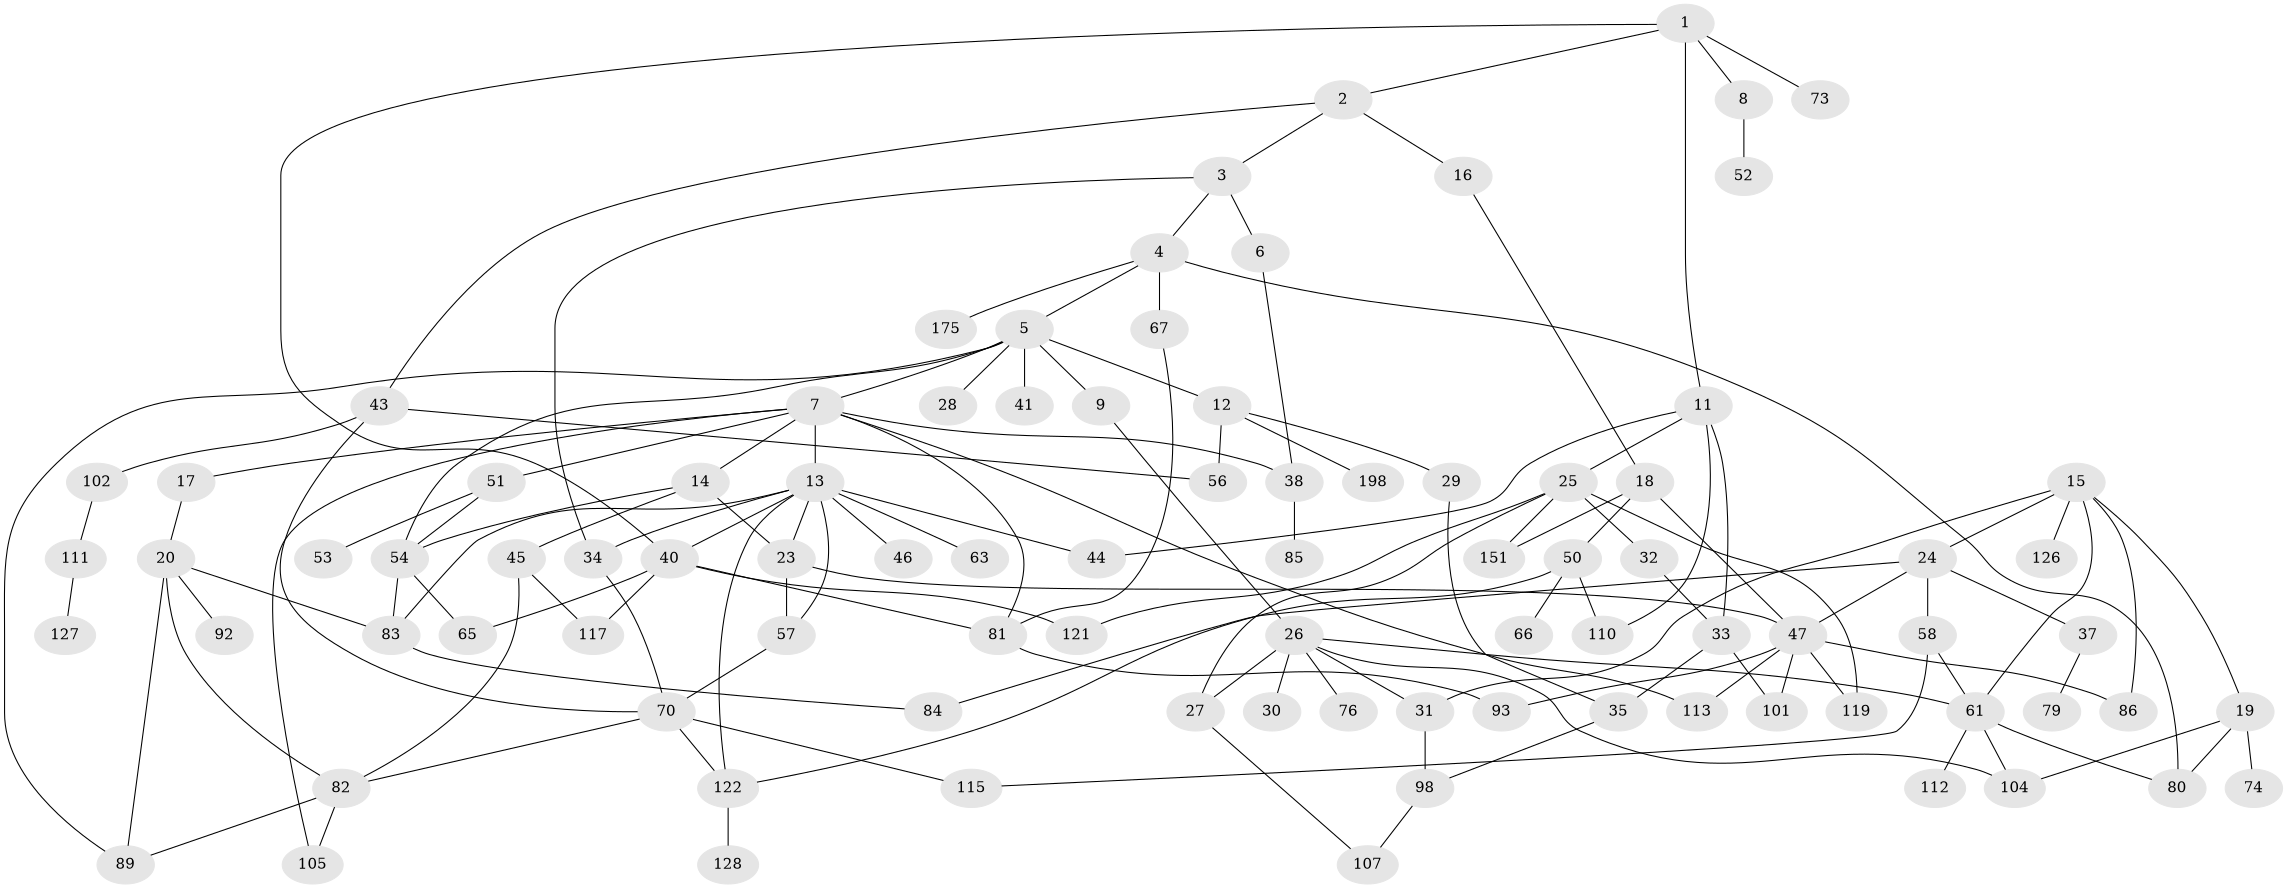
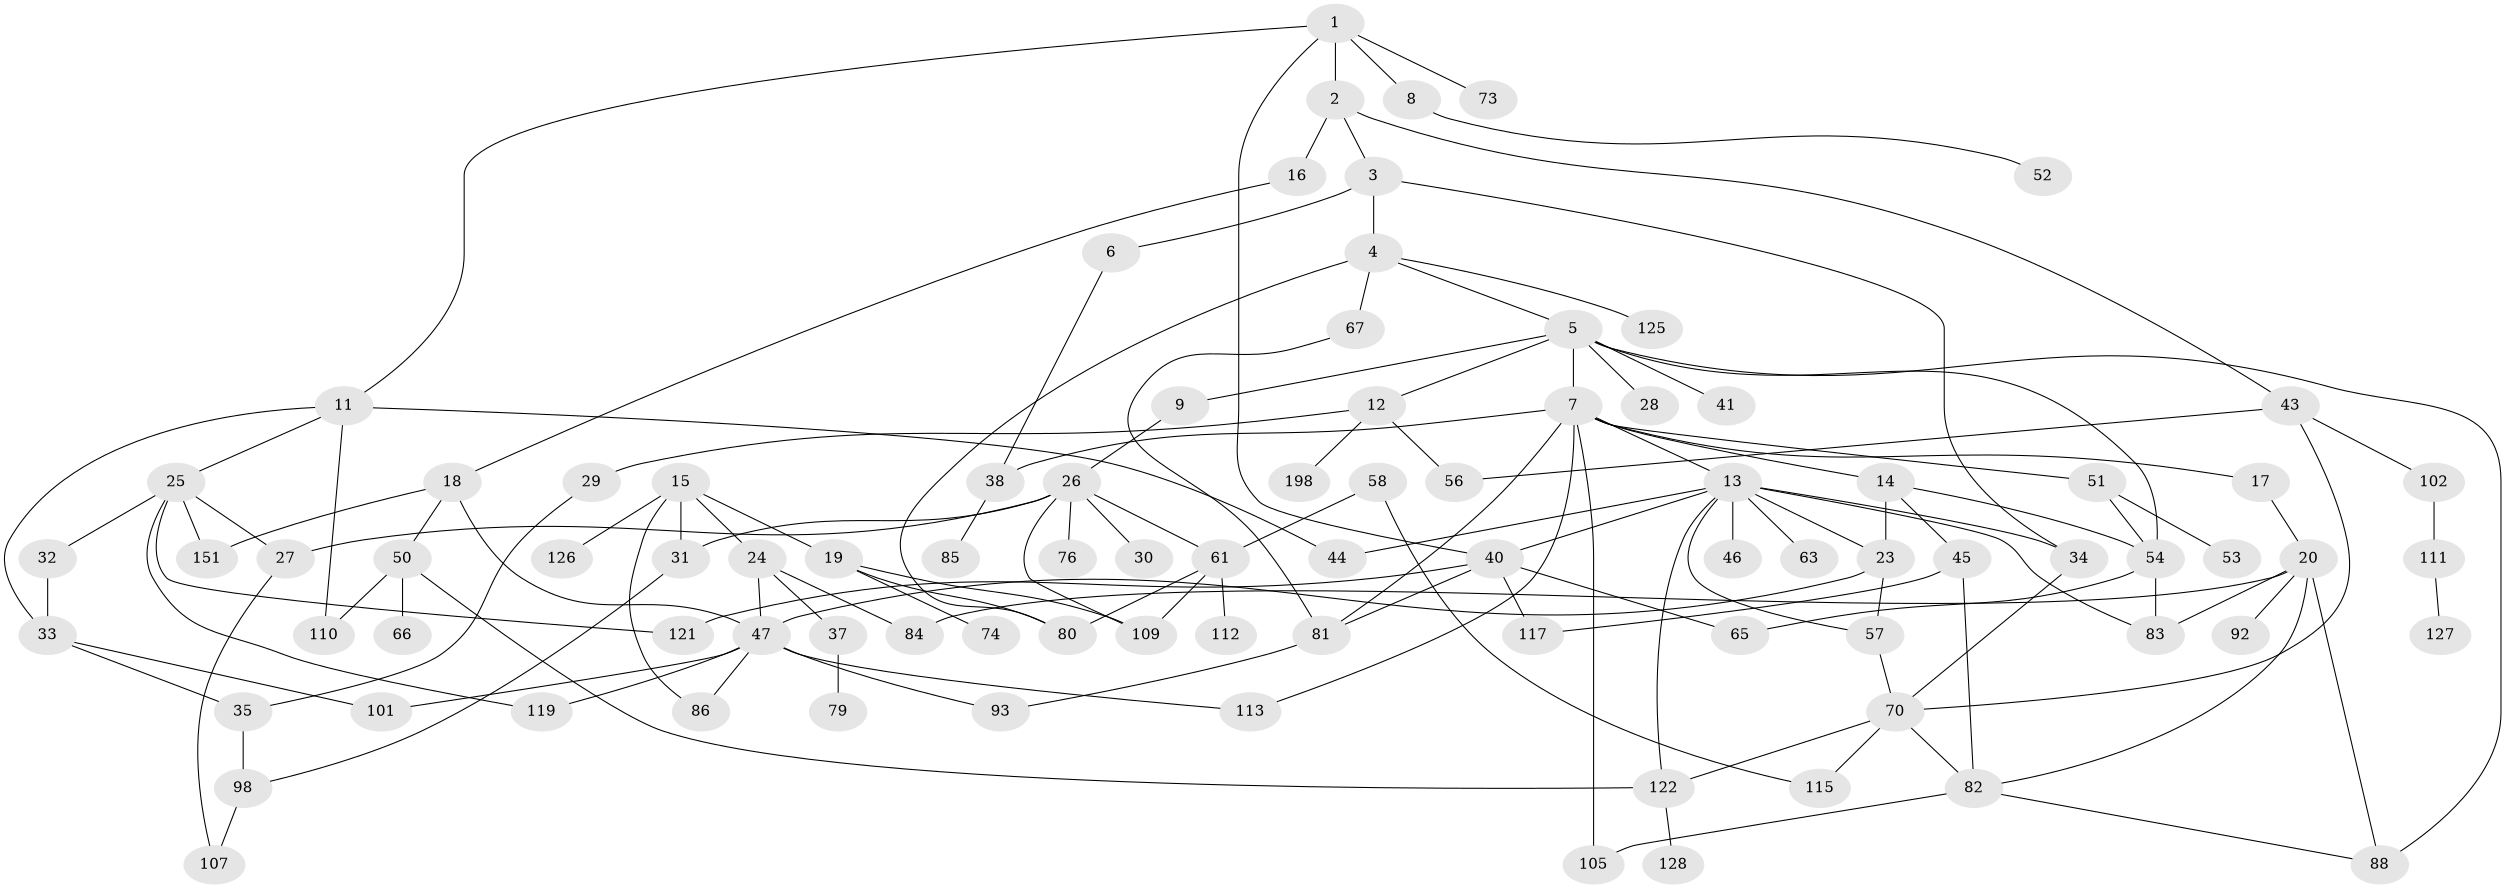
  graph {
    node [color=gray90 style=filled]
    1 [super="+36"]
    2 [super="+89"]
    8
    11 [super="+71"]
    40 [super="+75"]
    73
    3 [super="+21"]
    16
    43
    52 [super="+124"]
    25 [super="+91"]
    33 [super="+78"]
    44
    110
    81 [super="+106"]
    121
    65 [super="+129"]
    117
    4 [super="+130"]
    6 [super="+108"]
    34 [super="+59"]
    18 [super="+114"]
    56 [super="+97"]
    70 [super="+99"]
    102
    5 [super="+49"]
    67
    80
-   125 [label=175]
+   125
    38 [super="+39"]
    7 [super="+10"]
    9 [super="+48"]
    12
    28
    41
    n36 [label=54 super="+109"]
-   88 [label=89]
+   88
    13 [super="+96"]
    14 [super="+42"]
    17
    51
    105
    113
    26 [super="+54"]
    29
    n46 [label=198]
    83 [super="+90"]
    85
    23 [super="+72"]
    46
    63
    122
    57 [super="+62"]
    45 [super="+120"]
    20 [super="+132"]
    53 [super="+68"]
    93 [super="+103"]
    31 [super="+69"]
    61 [super="+94"]
-   104
+   104 [label=109]
    27 [super="+60"]
    30
    76 [super="+77"]
    n64 [label=151]
    32
    119
    35 [super="+100"]
    101
    15 [super="+22"]
    19
    24 [super="+123"]
    86
    126
    47 [super="+55"]
    128
    82 [super="+87"]
    74
    84 [super="+95"]
    37
    58
    98
    112 [super="+116"]
    50
    92
    66
    79
    115
    107
    111
    127
    1 -- 2
    1 -- 8
    1 -- 11
    1 -- 40
    1 -- 73
    2 -- 3
    2 -- 16
    2 -- 43
    8 -- 52
    11 -- 25
    11 -- 33
    11 -- 44
    11 -- 110
    40 -- 81
    40 -- 121
    40 -- 65
    40 -- 117
    3 -- 4
    3 -- 6
    3 -- 34
    16 -- 18
    43 -- 56
    43 -- 70
    43 -- 102
    25 -- 121
    25 -- 27
    25 -- n64
    25 -- 32
    25 -- 119
    33 -- 35
    33 -- 101
    81 -- 93
    4 -- 5
    4 -- 67
    4 -- 80
    4 -- 125
    6 -- 38
    34 -- 70
    18 -- n64
    18 -- 47
    18 -- 50
    70 -- 122
    70 -- 82
    70 -- 115
    102 -- 111
    5 -- 7
    5 -- 9
    5 -- 12
    5 -- 28
    5 -- 41
    5 -- n36
    5 -- 88
    67 -- 81
    38 -- 85
    7 -- 81
    7 -- 38
    7 -- 13
    7 -- 14
    7 -- 17
    7 -- 51
    7 -- 105
    7 -- 113
    9 -- 26
    12 -- 56
    12 -- 29
    12 -- n46
    n36 -- 65
    n36 -- 83
    13 -- 40
    13 -- 44
    13 -- 34
    13 -- 83
    13 -- 23
    13 -- 46 [weight=2]
    13 -- 63
    13 -- 122
    13 -- 57
    14 -- n36
    14 -- 23
    14 -- 45
    17 -- 20
    51 -- n36
    51 -- 53
    26 -- 31
    26 -- 61
    26 -- 104
    26 -- 27
    26 -- 30
    26 -- 76
    29 -- 35
    23 -- 57
    23 -- 47
    122 -- 128
    57 -- 70
    45 -- 117
    45 -- 82
    20 -- 88
    20 -- 83
    20 -- 82
-   83 -- 84
+   20 -- 84
    20 -- 92
    31 -- 98
    61 -- 80
    61 -- 104
    61 -- 112
    27 -- 107
    32 -- 33
    35 -- 98
    15 -- 31
-   15 -- 61
    15 -- 19
    15 -- 24
    15 -- 86
    15 -- 126
    19 -- 80
    19 -- 104
    19 -- 74
    24 -- 47
    24 -- 84
    24 -- 37
-   24 -- 58
    47 -- 113
    47 -- 93
    47 -- 119
    47 -- 101
    47 -- 86
    82 -- 88
    82 -- 105
    37 -- 79
    58 -- 61
    58 -- 115
    98 -- 107
    50 -- 110
    50 -- 122
    50 -- 66
    111 -- 127
  }
